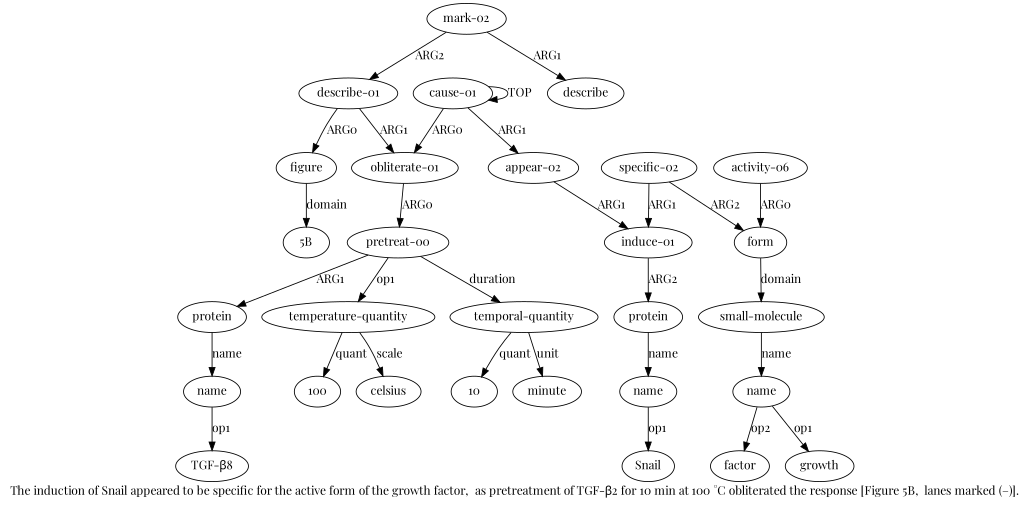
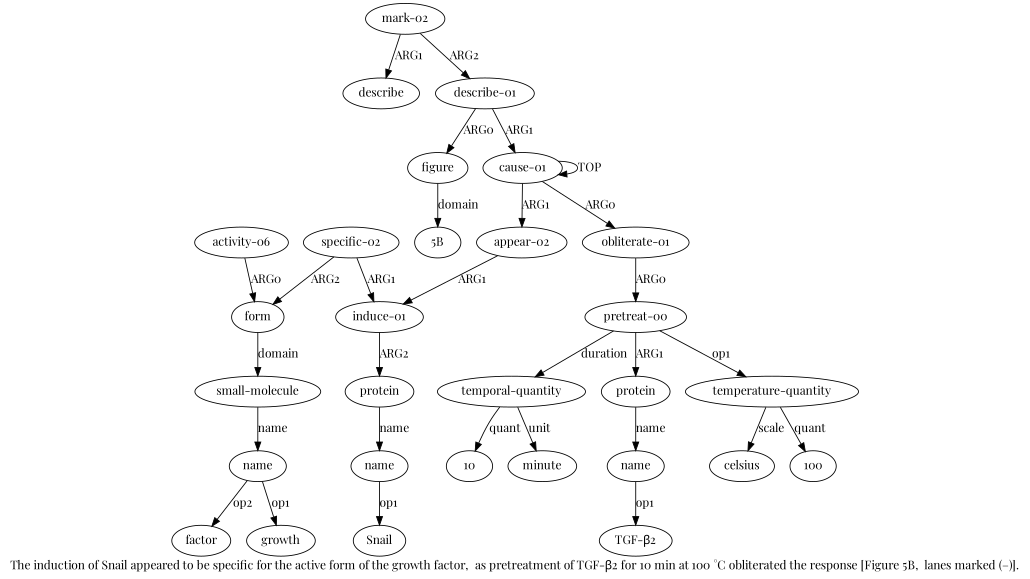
  digraph {
    fontname="Playfair Display"
    label="The induction of Snail appeared to be specific for the active form of the growth factor,  as pretreatment of TGF-β2 for 10 min at 100 °C obliterated the response [Figure 5B,  lanes marked (–)]."
    node [color=black fontname="Playfair Display" gold_ind=-1 gold_label=name test_ind=-1 test_label=name]
    edge [color=black fontname="Playfair Display" gold_label=ARG1 test_label=ARG1]
    n1 [gold_ind=20 gold_label=figure label=figure test_ind=20 test_label=figure]
    n2 [gold_label="5B" label="5B" test_label="5B"]
    n3 [gold_ind=21 gold_label="mark-02" label="mark-02" test_ind=21 test_label="mark-02"]
    n4 [gold_ind=22 gold_label=lane label=describe test_ind=22 test_label=lane]
    n5 [gold_ind=19 gold_label="describe-01" label="describe-01" test_ind=19 test_label="describe-01"]
    n6 [gold_ind=0 gold_label="cause-01" label="cause-01" test_ind=0 test_label="cause-01"]
    n7 [gold_ind=10 gold_label="appear-02" label="appear-02" test_ind=10 test_label="appear-02"]
    n8 [gold_ind=1 gold_label="obliterate-01" label="obliterate-01" test_ind=1 test_label="obliterate-01"]
    n9 [gold_label=factor label=factor test_label=factor]
    n10 [gold_label=10 label=10 test_label=10]
-   n11 [gold_label="TGF-β2" label="TGF-β8" test_label="TGF-β2"]
+   n11 [gold_label="TGF-β2" label="TGF-β2" test_label="TGF-β2"]
    n12 [gold_label=100 label=100 test_label=100]
    n13 [gold_ind=15 gold_label=form label=form test_ind=15 test_label=form]
    n14 [gold_ind=17 gold_label="small-molecule" label="small-molecule" test_ind=17 test_label="small-molecule"]
    n15 [gold_ind=18 label=name test_ind=18]
    n16 [gold_label=growth label=growth test_label=growth]
    n17 [gold_ind=14 gold_label="specific-02" label="specific-02" test_ind=14 test_label="specific-02"]
    n18 [gold_ind=11 gold_label="induce-01" label="induce-01" test_ind=11 test_label="induce-01"]
    n19 [gold_ind=12 gold_label=protein label=protein test_ind=12 test_label=protein]
    n20 [gold_ind=13 label=name test_ind=13]
    n21 [gold_ind=16 gold_label="activity-06" label="activity-06" test_ind=16 test_label="activity-06"]
    n22 [gold_label=Snail label=Snail test_label=Snail]
    n23 [gold_ind=2 gold_label="pretreat-00" label="pretreat-00" test_ind=2 test_label="pretreat-00"]
    n24 [gold_ind=3 gold_label=protein label=protein test_ind=3 test_label=protein]
    n25 [gold_ind=5 gold_label="temperature-quantity" label="temperature-quantity" test_ind=5 test_label="temperature-quantity"]
    n26 [gold_ind=7 gold_label="temporal-quantity" label="temporal-quantity" test_ind=7 test_label="temporal-quantity"]
    n27 [gold_ind=4 label=name test_ind=4]
    n28 [gold_ind=6 gold_label=celsius label=celsius test_ind=6 test_label=celsius]
    n29 [gold_ind=8 gold_label=minute label=minute test_ind=8 test_label=minute]
    n1 -> n2 [gold_label=mod label=domain test_label=mod]
    n3 -> n4 [label=ARG1]
    n3 -> n5 [gold_label=ARG2 label=ARG2 test_label=ARG2]
    n5 -> n1 [gold_label=ARG0 label=ARG0 test_label=ARG0]
-   n5 -> n8 [label=ARG1]
+   n5 -> n6 [label=ARG1]
    n6 -> n6 [gold_label=TOP label=TOP test_label=TOP]
    n6 -> n7 [label=ARG1]
    n6 -> n8 [gold_label=ARG0 label=ARG0 test_label=ARG0]
    n7 -> n18 [label=ARG1]
    n8 -> n23 [gold_label=ARG0 label=ARG0 test_label=ARG0]
    n13 -> n14 [gold_label=domain label=domain test_label=domain]
    n14 -> n15 [gold_label=name label=name test_label=name]
    n15 -> n9 [gold_label=op2 label=op2 test_label=op2]
    n15 -> n16 [gold_label=op1 label=op1 test_label=op1]
    n17 -> n13 [gold_label=ARG2 label=ARG2 test_label=ARG2]
    n17 -> n18 [label=ARG1]
    n18 -> n19 [gold_label=ARG2 label=ARG2 test_label=ARG2]
    n19 -> n20 [gold_label=name label=name test_label=name]
    n20 -> n22 [gold_label=op1 label=op1 test_label=op1]
    n21 -> n13 [gold_label=ARG0 label=ARG0 test_label=ARG0]
    n23 -> n24 [label=ARG1]
    n23 -> n25 [gold_label=ARG2 label=op1 test_label=ARG2]
    n23 -> n26 [gold_label=duration label=duration test_label=duration]
    n24 -> n27 [gold_label=name label=name test_label=name]
    n25 -> n12 [gold_label=quant label=quant test_label=quant]
    n25 -> n28 [gold_label=scale label=scale test_label=scale]
    n26 -> n10 [gold_label=quant label=quant test_label=quant]
    n26 -> n29 [gold_label=unit label=unit test_label=unit]
    n27 -> n11 [gold_label=op1 label=op1 test_label=op1]
  }
